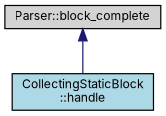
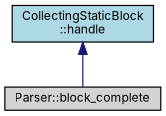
  digraph {
    rankdir=TB
    fontname=Inter
    node [color=black fontname=Inter fontsize=10 shape=record style=filled]
    n1 [fillcolor=lightgrey fontcolor=black height=0.2 label="Parser::block_complete" width=0.4]
    n2 [fillcolor=lightblue height=0.2 label="CollectingStaticBlock\l::handle" width=0.4]
-   n1 -> n2 [color=midnightblue dir=back fontname=Inter fontsize=10 labelfontname=Helvetica labelfontsize=10 style=solid]
+   n2 -> n1 [color=midnightblue dir=back fontname=Inter fontsize=10 labelfontname=Helvetica labelfontsize=10 style=solid]
  }
